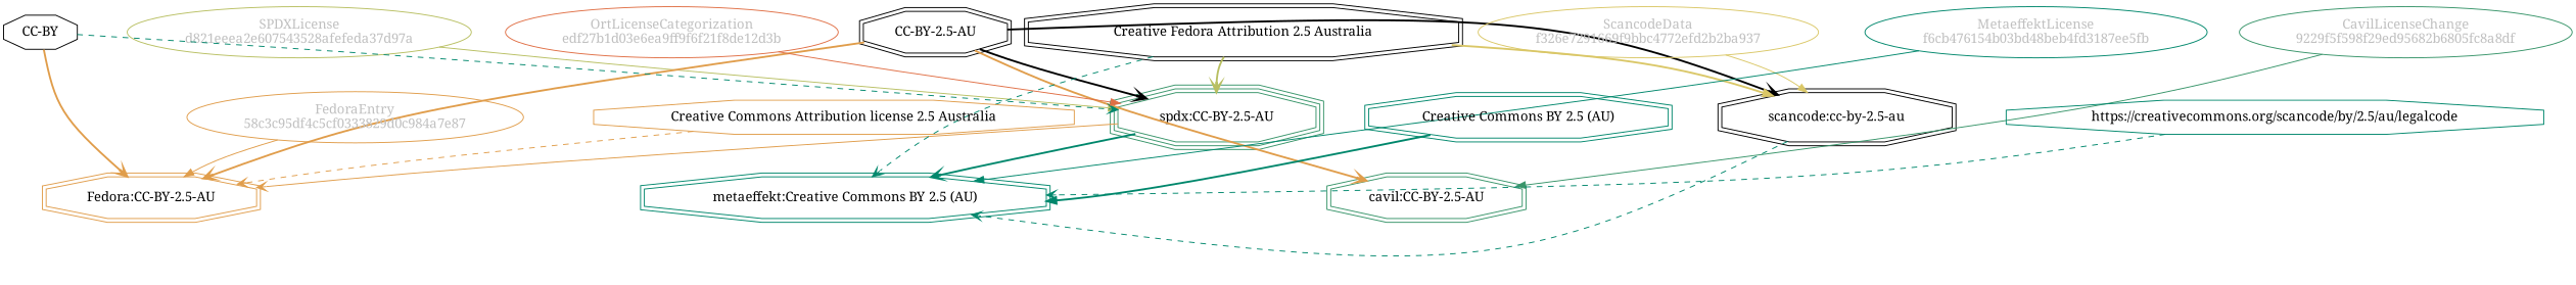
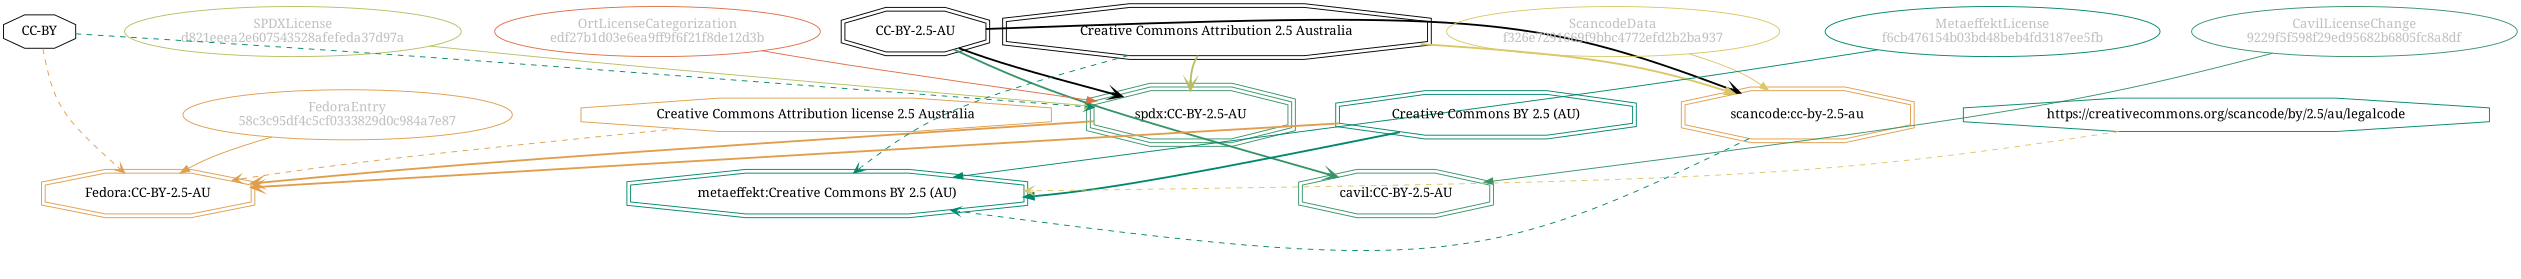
  strict digraph {
    fontname="Noto Serif"
    splines=curved
    node [fontname="Noto Serif" shape=doubleoctagon]
    edge [color="#00876c" fontname="Noto Serif" weight=0.5 arrowhead=vee style=bold]
    n1 [color="#b8bf62" fillcolor="beige;1" fontcolor=gray label="SPDXLicense\nd821eeea2e607543528afefeda37d97a" shape=ellipse]
    n2 [color="#379469" label="spdx:CC-BY-2.5-AU" shape=tripleoctagon]
    n3 [color="#e09d4b" label="Fedora:CC-BY-2.5-AU"]
    n4 [color="#00876c" label="metaeffekt:Creative Commons BY 2.5 (AU)"]
    n5 [label="CC-BY-2.5-AU"]
-   n6 [label="scancode:cc-by-2.5-au"]
+   n6 [label="scancode:cc-by-2.5-au" color="#e09d4b"]
    n7 [color="#379469" label="cavil:CC-BY-2.5-AU"]
-   n8 [label="Creative Fedora Attribution 2.5 Australia"]
+   n8 [label="Creative Commons Attribution 2.5 Australia"]
    n9 [label="CC-BY" shape=octagon]
    n10 [color="#e09d4b" fillcolor="beige;1" fontcolor=gray label="FedoraEntry\n58c3c95df4c5cf0333829d0c984a7e87" shape=ellipse]
    n11 [color="#e09d4b" label="Creative Commons Attribution license 2.5 Australia" shape=octagon]
    n12 [color="#dac767" fillcolor="beige;1" fontcolor=gray label="ScancodeData\nf326e7291669f9bbc4772efd2b2ba937" shape=ellipse]
    n13 [color="#e06f45" fillcolor="beige;1" fontcolor=gray label="OrtLicenseCategorization\nedf27b1d03e6ea9ff9f6f21f8de12d3b" shape=ellipse]
    n14 [color="#379469" fillcolor="beige;1" fontcolor=gray label="CavilLicenseChange\n9229f5f598f29ed95682b6805fc8a8df" shape=ellipse]
    n15 [color="#00876c" fillcolor="beige;1" fontcolor=gray label="MetaeffektLicense\nf6cb476154b03bd48beb4fd3187ee5fb" shape=ellipse]
    n16 [color="#00876c" label="Creative Commons BY 2.5 (AU)"]
    n17 [color="#00876c" label="https://creativecommons.org/scancode/by/2.5/au/legalcode" shape=octagon]
    n1 -> n2 [color="#b8bf62" arrowhead="" style=""]
-   n2 -> n3 [color="#e09d4b" style=solid weight=0.7]
-   n2 -> n4 [weight=0.7]
+   n2 -> n3 [color="#e09d4b" weight=0.7]
    n5 -> n2 [weight=0.7 color=""]
-   n5 -> n3 [color="#e09d4b" weight=0.7]
+   n16 -> n3 [color="#e09d4b" weight=0.7]
    n5 -> n6 [weight=0.7 color=""]
-   n5 -> n7 [color="#e09d4b" weight=0.7]
+   n5 -> n7 [color="#379469" weight=0.7]
    n6 -> n4 [style=dashed]
    n8 -> n2 [color="#b8bf62" weight=0.7]
    n8 -> n4 [style=dashed]
    n8 -> n6 [arrowhead=normal color="#dac767" weight=0.7]
    n9 -> n2 [style=dashed]
-   n9 -> n3 [color="#e09d4b"]
+   n9 -> n3 [color="#e09d4b" style=dashed]
    n10 -> n3 [color="#e09d4b" arrowhead="" style=""]
    n11 -> n3 [color="#e09d4b" style=dashed]
    n12 -> n6 [color="#dac767" arrowhead="" style=""]
    n13 -> n2 [color="#e06f45" arrowhead="" style=""]
    n14 -> n7 [color="#379469" arrowhead="" style=""]
    n15 -> n4 [arrowhead="" style=""]
    n16 -> n4 [arrowhead=normal weight=0.7]
-   n17 -> n4 [style=dashed]
+   n17 -> n4 [color="#dac767" style=dashed]
  }
